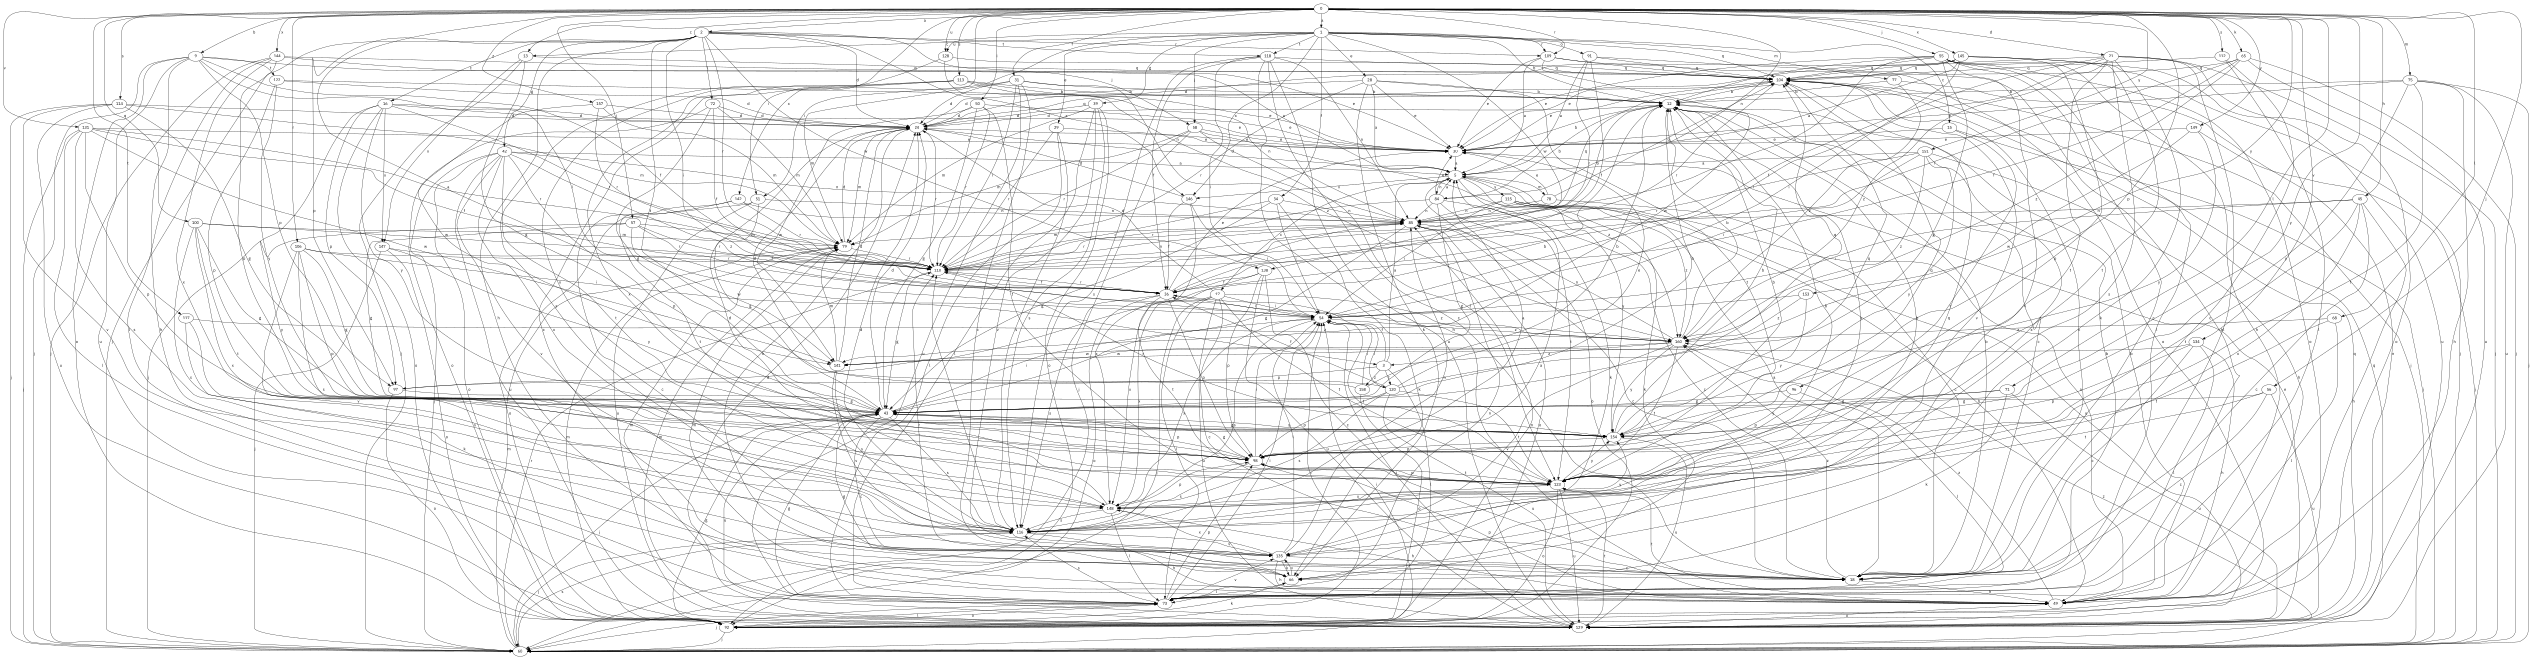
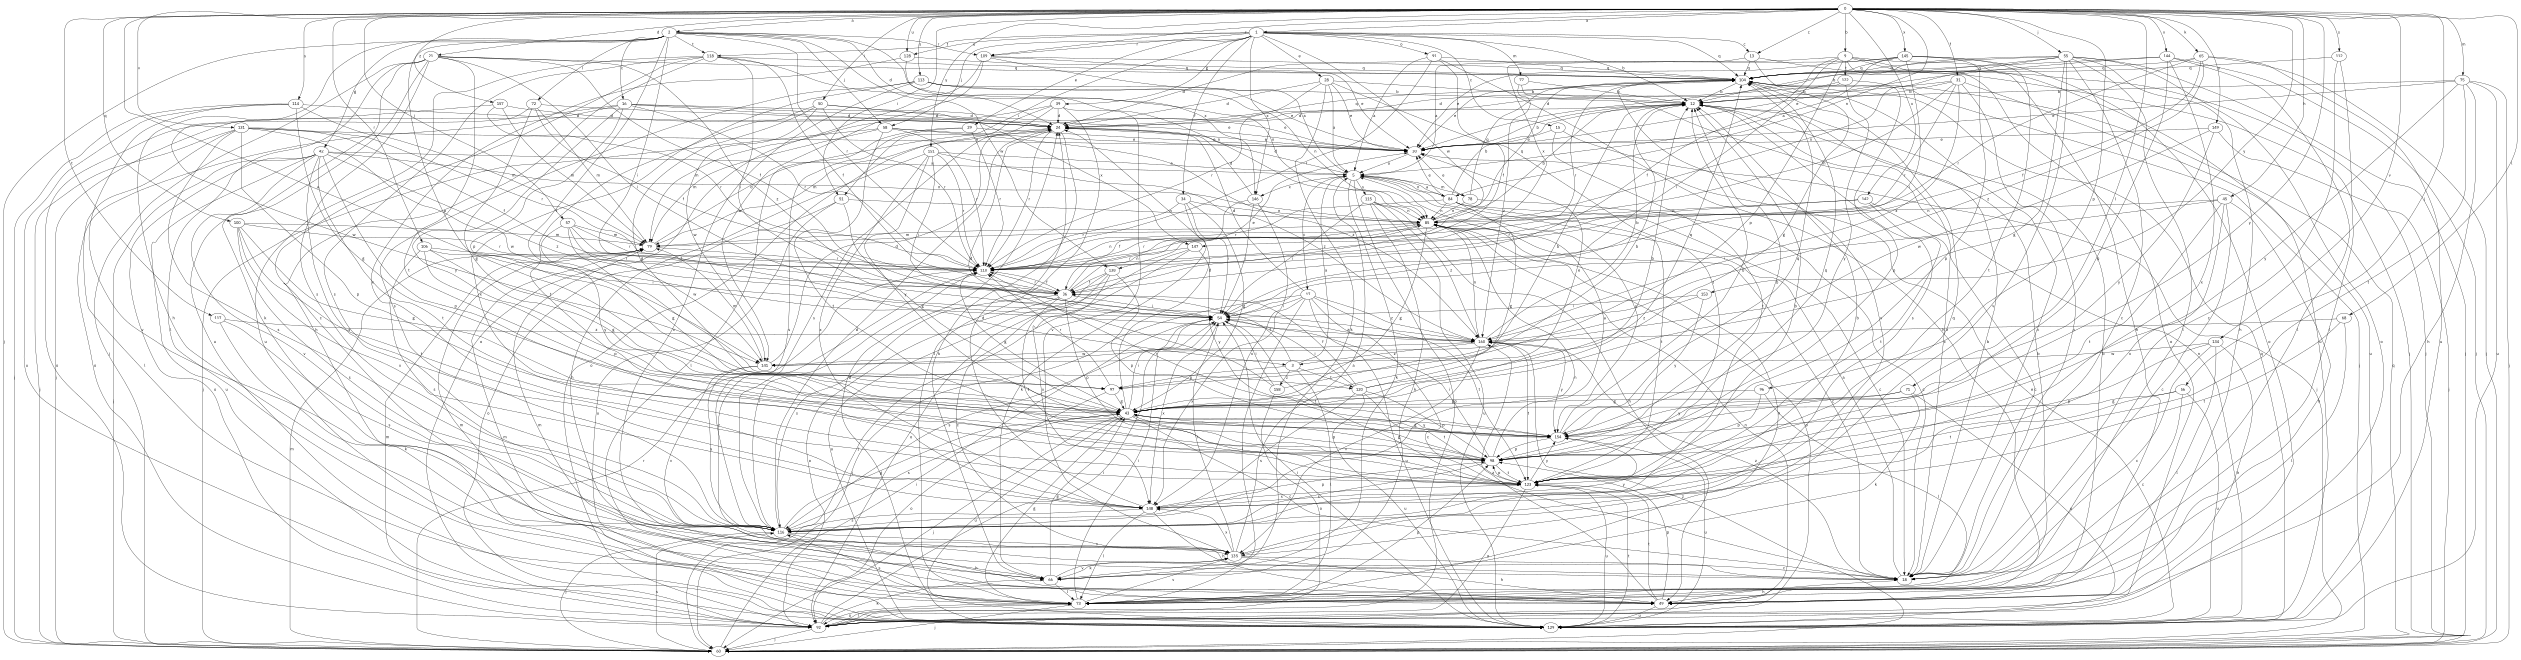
  strict digraph {
    fontname="IBM Plex Sans"
    node [fontname="IBM Plex Sans"]
    edge [fontname="IBM Plex Sans"]
    0
    1
    2
    3
    9
    13
    21
    31
    45
    50
    51
    55
    56
    57
    65
    68
    71
    75
    84
    96
    100
    106
    109
    112
    113
    114
    117
    128
    131
    134
    142
    144
    145
    149
    151
    153
    154
    157
    12
    15
    28
    29
    34
    39
    58
    77
    91
    104
    118
    138
    146
    16
    24
    42
    49
    54
    60
    72
    97
    110
    120
    5
    36
    73
    158
    92
    122
    129
    43
    147
    160
    66
    116
    123
    18
    79
    148
    85
    30
    141
    135
    98
    17
    78
    115
    0 -> 1 [label=a]
    0 -> 2 [label=a]
    0 -> 3 [label=a]
    0 -> 9 [label=b]
    0 -> 13 [label=c]
    0 -> 21 [label=d]
    0 -> 31 [label=f]
    0 -> 45 [label=h]
    0 -> 50 [label=i]
    0 -> 51 [label=i]
    0 -> 55 [label=j]
    0 -> 56 [label=j]
    0 -> 57 [label=j]
    0 -> 65 [label=k]
    0 -> 68 [label=l]
    0 -> 71 [label=l]
    0 -> 75 [label=m]
    0 -> 84 [label=n]
    0 -> 96 [label=p]
    0 -> 100 [label=q]
    0 -> 106 [label=r]
    0 -> 109 [label=r]
    0 -> 112 [label=s]
    0 -> 113 [label=s]
    0 -> 114 [label=s]
    0 -> 117 [label=t]
    0 -> 128 [label=u]
    0 -> 131 [label=v]
    0 -> 134 [label=v]
    0 -> 142 [label=x]
    0 -> 144 [label=x]
    0 -> 145 [label=x]
    0 -> 149 [label=y]
    0 -> 151 [label=y]
    0 -> 153 [label=y]
    0 -> 154 [label=y]
    0 -> 157 [label=z]
    1 -> 13 [label=c]
    1 -> 51 [label=i]
    1 -> 109 [label=r]
    1 -> 128 [label=u]
    1 -> 12 [label=b]
    1 -> 15 [label=c]
    1 -> 28 [label=e]
    1 -> 29 [label=e]
    1 -> 34 [label=f]
    1 -> 39 [label=g]
    1 -> 58 [label=j]
    1 -> 77 [label=m]
    1 -> 91 [label=o]
    1 -> 104 [label=q]
    1 -> 118 [label=t]
    1 -> 138 [label=w]
    1 -> 146 [label=x]
    2 -> 109 [label=r]
    2 -> 58 [label=j]
    2 -> 118 [label=t]
    2 -> 138 [label=w]
    2 -> 146 [label=x]
    2 -> 16 [label=c]
    2 -> 24 [label=d]
    2 -> 42 [label=g]
    2 -> 49 [label=h]
    2 -> 54 [label=i]
    2 -> 60 [label=j]
    2 -> 72 [label=l]
    2 -> 97 [label=p]
    2 -> 110 [label=r]
    2 -> 120 [label=t]
    3 -> 97 [label=p]
    3 -> 120 [label=t]
    3 -> 5 [label=a]
    3 -> 36 [label=f]
    3 -> 73 [label=l]
    3 -> 158 [label=z]
    9 -> 49 [label=h]
    9 -> 54 [label=i]
    9 -> 60 [label=j]
    9 -> 97 [label=p]
    9 -> 5 [label=a]
    9 -> 36 [label=f]
    9 -> 92 [label=o]
    9 -> 122 [label=t]
    9 -> 129 [label=u]
    13 -> 104 [label=q]
    13 -> 60 [label=j]
    13 -> 43 [label=g]
    13 -> 147 [label=x]
    21 -> 104 [label=q]
    21 -> 54 [label=i]
    21 -> 60 [label=j]
    21 -> 36 [label=f]
    21 -> 73 [label=l]
    21 -> 129 [label=u]
    21 -> 160 [label=z]
    21 -> 66 [label=k]
    21 -> 116 [label=s]
    21 -> 123 [label=t]
    31 -> 12 [label=b]
    31 -> 24 [label=d]
    31 -> 110 [label=r]
    31 -> 129 [label=u]
    31 -> 160 [label=z]
    31 -> 18 [label=c]
    31 -> 79 [label=m]
    45 -> 49 [label=h]
    45 -> 54 [label=i]
    45 -> 123 [label=t]
    45 -> 18 [label=c]
    45 -> 148 [label=x]
    45 -> 85 [label=n]
    50 -> 24 [label=d]
    50 -> 110 [label=r]
    50 -> 43 [label=g]
    50 -> 123 [label=t]
    50 -> 30 [label=e]
    50 -> 141 [label=w]
    51 -> 92 [label=o]
    51 -> 129 [label=u]
    51 -> 43 [label=g]
    51 -> 85 [label=n]
    55 -> 12 [label=b]
    55 -> 104 [label=q]
    55 -> 49 [label=h]
    55 -> 60 [label=j]
    55 -> 73 [label=l]
    55 -> 92 [label=o]
    55 -> 43 [label=g]
    55 -> 18 [label=c]
    55 -> 85 [label=n]
    55 -> 30 [label=e]
    55 -> 135 [label=v]
    56 -> 129 [label=u]
    56 -> 43 [label=g]
    56 -> 123 [label=t]
    56 -> 18 [label=c]
    57 -> 154 [label=y]
    57 -> 110 [label=r]
    57 -> 36 [label=f]
    57 -> 43 [label=g]
    57 -> 79 [label=m]
    57 -> 141 [label=w]
    65 -> 104 [label=q]
    65 -> 60 [label=j]
    65 -> 110 [label=r]
    65 -> 36 [label=f]
    65 -> 129 [label=u]
    65 -> 160 [label=z]
    68 -> 73 [label=l]
    68 -> 160 [label=z]
    68 -> 123 [label=t]
    71 -> 154 [label=y]
    71 -> 129 [label=u]
    71 -> 43 [label=g]
    71 -> 66 [label=k]
    75 -> 154 [label=y]
    75 -> 12 [label=b]
    75 -> 49 [label=h]
    75 -> 60 [label=j]
    75 -> 129 [label=u]
    75 -> 123 [label=t]
    75 -> 30 [label=e]
    84 -> 12 [label=b]
    84 -> 110 [label=r]
    84 -> 5 [label=a]
    84 -> 43 [label=g]
    84 -> 123 [label=t]
    84 -> 18 [label=c]
    84 -> 85 [label=n]
    84 -> 30 [label=e]
    96 -> 73 [label=l]
    96 -> 43 [label=g]
    96 -> 98 [label=p]
    100 -> 110 [label=r]
    100 -> 43 [label=g]
    100 -> 116 [label=s]
    100 -> 123 [label=t]
    100 -> 79 [label=m]
    100 -> 148 [label=x]
    106 -> 54 [label=i]
    106 -> 110 [label=r]
    106 -> 43 [label=g]
    106 -> 116 [label=s]
-   106 -> 135 [label=v]
    106 -> 98 [label=p]
    109 -> 104 [label=q]
    109 -> 5 [label=a]
    109 -> 92 [label=o]
    109 -> 30 [label=e]
    109 -> 141 [label=w]
    112 -> 104 [label=q]
    112 -> 73 [label=l]
    112 -> 18 [label=c]
    113 -> 12 [label=b]
    113 -> 116 [label=s]
    113 -> 18 [label=c]
    113 -> 148 [label=x]
    113 -> 85 [label=n]
    113 -> 30 [label=e]
    114 -> 24 [label=d]
    114 -> 60 [label=j]
    114 -> 129 [label=u]
    114 -> 43 [label=g]
    114 -> 79 [label=m]
    114 -> 135 [label=v]
    117 -> 160 [label=z]
    117 -> 66 [label=k]
    117 -> 116 [label=s]
    128 -> 104 [label=q]
    128 -> 148 [label=x]
    128 -> 85 [label=n]
    131 -> 60 [label=j]
    131 -> 110 [label=r]
    131 -> 36 [label=f]
    131 -> 73 [label=l]
    131 -> 116 [label=s]
    131 -> 30 [label=e]
    131 -> 141 [label=w]
    131 -> 98 [label=p]
    134 -> 49 [label=h]
    134 -> 73 [label=l]
    134 -> 18 [label=c]
    134 -> 141 [label=w]
    134 -> 98 [label=p]
    142 -> 110 [label=r]
    142 -> 123 [label=t]
    142 -> 18 [label=c]
    142 -> 85 [label=n]
    144 -> 104 [label=q]
    144 -> 60 [label=j]
    144 -> 73 [label=l]
    144 -> 148 [label=x]
    144 -> 30 [label=e]
    144 -> 98 [label=p]
    145 -> 104 [label=q]
    145 -> 24 [label=d]
    145 -> 54 [label=i]
    145 -> 5 [label=a]
    145 -> 92 [label=o]
    145 -> 123 [label=t]
    145 -> 30 [label=e]
    145 -> 98 [label=p]
    149 -> 154 [label=y]
    149 -> 60 [label=j]
    149 -> 30 [label=e]
    149 -> 141 [label=w]
    151 -> 154 [label=y]
    151 -> 49 [label=h]
    151 -> 54 [label=i]
    151 -> 110 [label=r]
    151 -> 5 [label=a]
    151 -> 160 [label=z]
    151 -> 148 [label=x]
    153 -> 154 [label=y]
    153 -> 54 [label=i]
    153 -> 160 [label=z]
    154 -> 12 [label=b]
    154 -> 104 [label=q]
    154 -> 110 [label=r]
    154 -> 129 [label=u]
    154 -> 43 [label=g]
    154 -> 98 [label=p]
    157 -> 24 [label=d]
    157 -> 110 [label=r]
    157 -> 79 [label=m]
    157 -> 141 [label=w]
    12 -> 24 [label=d]
    12 -> 116 [label=s]
    12 -> 18 [label=c]
    15 -> 60 [label=j]
    15 -> 123 [label=t]
    15 -> 30 [label=e]
    28 -> 12 [label=b]
    28 -> 24 [label=d]
    28 -> 110 [label=r]
    28 -> 5 [label=a]
    28 -> 66 [label=k]
    28 -> 123 [label=t]
    28 -> 30 [label=e]
    29 -> 110 [label=r]
    29 -> 73 [label=l]
    29 -> 116 [label=s]
    29 -> 30 [label=e]
    34 -> 54 [label=i]
    34 -> 110 [label=r]
    34 -> 43 [label=g]
    34 -> 66 [label=k]
    34 -> 85 [label=n]
    39 -> 24 [label=d]
    39 -> 73 [label=l]
    39 -> 92 [label=o]
    39 -> 116 [label=s]
    39 -> 79 [label=m]
    39 -> 135 [label=v]
    58 -> 60 [label=j]
    58 -> 110 [label=r]
    58 -> 160 [label=z]
    58 -> 123 [label=t]
    58 -> 79 [label=m]
    58 -> 30 [label=e]
    77 -> 12 [label=b]
    77 -> 129 [label=n]
    77 -> 160 [label=z]
    91 -> 104 [label=q]
    91 -> 49 [label=h]
    91 -> 110 [label=r]
    91 -> 5 [label=a]
    91 -> 36 [label=f]
    104 -> 12 [label=b]
    104 -> 60 [label=j]
    104 -> 110 [label=r]
    104 -> 18 [label=c]
    104 -> 30 [label=e]
    104 -> 135 [label=v]
    118 -> 104 [label=q]
    118 -> 49 [label=h]
    118 -> 54 [label=i]
    118 -> 36 [label=f]
    118 -> 129 [label=u]
    118 -> 116 [label=s]
    118 -> 18 [label=c]
    118 -> 85 [label=n]
    138 -> 36 [label=f]
    138 -> 129 [label=u]
    138 -> 18 [label=c]
    138 -> 148 [label=x]
    138 -> 98 [label=p]
    146 -> 24 [label=d]
    146 -> 54 [label=i]
    146 -> 36 [label=f]
    146 -> 148 [label=x]
    16 -> 154 [label=y]
    16 -> 24 [label=d]
    16 -> 60 [label=j]
    16 -> 97 [label=p]
    16 -> 110 [label=r]
    16 -> 92 [label=o]
    16 -> 147 [label=x]
    16 -> 30 [label=e]
    24 -> 104 [label=q]
    24 -> 110 [label=r]
    24 -> 66 [label=k]
    24 -> 79 [label=m]
    24 -> 30 [label=e]
    42 -> 60 [label=j]
    42 -> 5 [label=a]
    42 -> 92 [label=o]
    42 -> 129 [label=u]
    42 -> 160 [label=z]
    42 -> 123 [label=t]
    42 -> 148 [label=x]
    42 -> 85 [label=n]
    42 -> 135 [label=v]
    42 -> 98 [label=p]
    49 -> 12 [label=b]
-   49 -> 5 [label=a]
    49 -> 129 [label=u]
    49 -> 160 [label=z]
    49 -> 123 [label=t]
    49 -> 79 [label=m]
    49 -> 98 [label=p]
    54 -> 160 [label=z]
    54 -> 116 [label=s]
    54 -> 123 [label=t]
    54 -> 148 [label=x]
    60 -> 104 [label=q]
    60 -> 54 [label=i]
    60 -> 110 [label=r]
    60 -> 160 [label=z]
    60 -> 116 [label=s]
    60 -> 79 [label=m]
    72 -> 24 [label=d]
    72 -> 36 [label=f]
    72 -> 92 [label=o]
    72 -> 43 [label=g]
    72 -> 79 [label=m]
    97 -> 12 [label=b]
+   97 -> 110 [label=r]
    97 -> 92 [label=o]
    97 -> 43 [label=g]
    110 -> 36 [label=f]
    110 -> 43 [label=g]
    110 -> 85 [label=n]
    120 -> 104 [label=q]
    120 -> 54 [label=i]
    120 -> 36 [label=f]
    120 -> 129 [label=u]
    120 -> 116 [label=s]
    120 -> 123 [label=t]
    120 -> 30 [label=e]
    120 -> 98 [label=p]
    5 -> 84 [label=n]
    5 -> 154 [label=y]
    5 -> 146 [label=x]
    5 -> 24 [label=d]
    5 -> 92 [label=o]
    5 -> 66 [label=k]
    5 -> 17 [label=c]
    5 -> 78 [label=m]
    5 -> 115 [label=s]
    36 -> 54 [label=i]
    36 -> 110 [label=r]
    36 -> 92 [label=o]
    36 -> 116 [label=s]
    36 -> 123 [label=t]
    36 -> 85 [label=n]
    36 -> 30 [label=e]
    36 -> 98 [label=p]
    73 -> 12 [label=b]
    73 -> 54 [label=i]
    73 -> 60 [label=j]
    73 -> 92 [label=o]
    73 -> 43 [label=g]
    73 -> 116 [label=s]
    73 -> 79 [label=m]
    73 -> 85 [label=n]
    73 -> 135 [label=v]
    73 -> 98 [label=p]
    158 -> 12 [label=b]
    158 -> 24 [label=d]
    158 -> 54 [label=i]
    158 -> 92 [label=o]
    92 -> 54 [label=i]
    92 -> 60 [label=j]
    92 -> 73 [label=l]
    92 -> 66 [label=k]
    92 -> 79 [label=m]
    92 -> 85 [label=n]
    122 -> 154 [label=y]
    122 -> 12 [label=b]
    122 -> 24 [label=d]
    122 -> 98 [label=p]
    129 -> 104 [label=q]
    129 -> 24 [label=d]
    129 -> 54 [label=i]
    129 -> 123 [label=t]
    129 -> 79 [label=m]
    129 -> 30 [label=e]
    43 -> 154 [label=y]
    43 -> 12 [label=b]
    43 -> 24 [label=d]
    43 -> 54 [label=i]
    43 -> 60 [label=j]
    43 -> 129 [label=u]
    43 -> 116 [label=s]
    43 -> 18 [label=c]
    43 -> 98 [label=p]
    147 -> 154 [label=y]
    147 -> 60 [label=j]
    147 -> 110 [label=r]
    147 -> 92 [label=o]
    160 -> 3 [label=z]
    160 -> 154 [label=y]
    160 -> 12 [label=b]
    160 -> 123 [label=t]
    160 -> 85 [label=n]
    160 -> 141 [label=w]
    160 -> 135 [label=v]
    66 -> 110 [label=r]
    66 -> 73 [label=l]
    66 -> 43 [label=g]
    66 -> 135 [label=v]
    116 -> 154 [label=y]
    116 -> 12 [label=b]
    116 -> 24 [label=d]
    116 -> 49 [label=h]
    116 -> 60 [label=j]
    116 -> 110 [label=r]
-   92 -> 43 [label=g]
+   116 -> 43 [label=g]
    116 -> 85 [label=n]
    116 -> 135 [label=v]
    123 -> 154 [label=y]
    123 -> 92 [label=o]
    123 -> 129 [label=u]
    123 -> 148 [label=x]
    123 -> 98 [label=p]
    18 -> 12 [label=b]
    18 -> 49 [label=h]
    18 -> 5 [label=a]
    18 -> 160 [label=z]
    79 -> 24 [label=d]
    79 -> 110 [label=r]
    148 -> 12 [label=b]
    148 -> 24 [label=d]
    148 -> 49 [label=h]
    148 -> 73 [label=l]
    148 -> 116 [label=s]
    148 -> 98 [label=p]
    85 -> 12 [label=b]
    85 -> 104 [label=q]
    85 -> 110 [label=r]
    85 -> 92 [label=o]
    85 -> 43 [label=g]
    85 -> 18 [label=c]
    85 -> 79 [label=m]
    30 -> 12 [label=b]
    30 -> 5 [label=a]
    141 -> 24 [label=d]
    141 -> 116 [label=s]
    141 -> 79 [label=m]
    141 -> 135 [label=v]
    135 -> 104 [label=q]
    135 -> 49 [label=h]
    135 -> 54 [label=i]
    135 -> 5 [label=a]
    135 -> 66 [label=k]
    135 -> 18 [label=c]
    135 -> 148 [label=x]
    98 -> 12 [label=b]
    98 -> 104 [label=q]
    98 -> 54 [label=i]
    98 -> 5 [label=a]
    98 -> 43 [label=g]
    98 -> 116 [label=s]
    98 -> 123 [label=t]
    17 -> 24 [label=d]
    17 -> 54 [label=i]
    17 -> 60 [label=j]
    17 -> 73 [label=l]
    17 -> 129 [label=u]
    17 -> 160 [label=z]
    17 -> 123 [label=t]
    17 -> 18 [label=c]
    17 -> 148 [label=x]
    78 -> 104 [label=q]
    78 -> 18 [label=c]
    78 -> 85 [label=n]
    78 -> 30 [label=e]
    115 -> 49 [label=h]
    115 -> 54 [label=i]
    115 -> 129 [label=u]
    115 -> 160 [label=z]
    115 -> 66 [label=k]
    115 -> 85 [label=n]
  }
